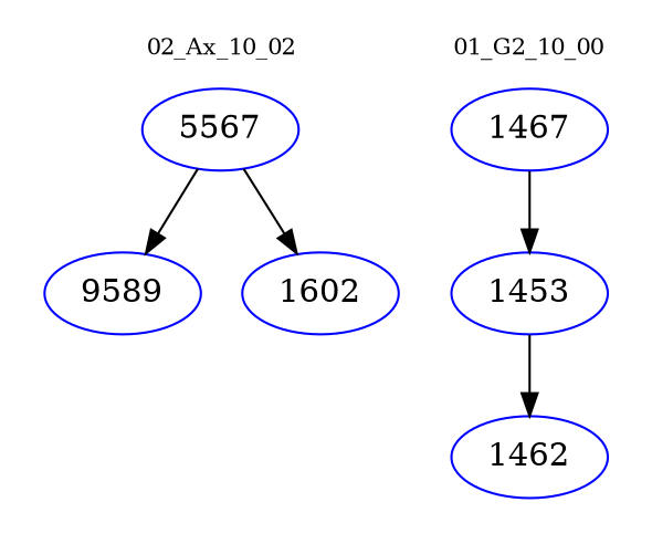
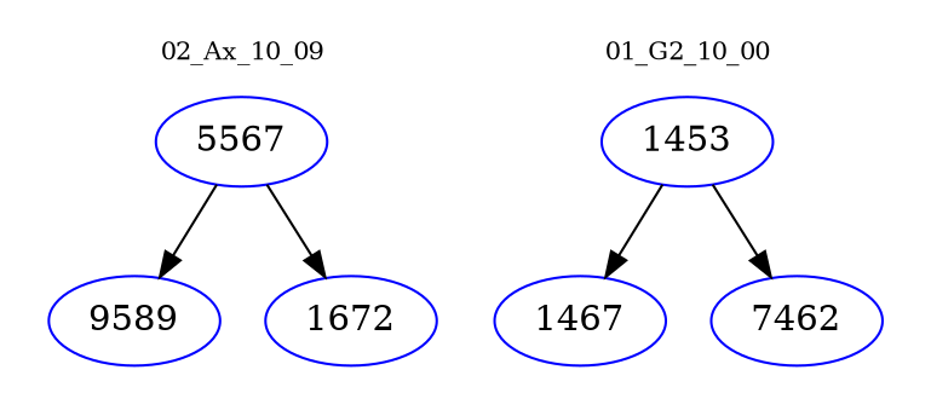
  digraph {
    node [color=blue]
    edge [color=black]
    n1 [label=5567]
    n2 [label=9589]
-   n3 [label=1602]
+   n3 [label=1672]
    n4 [label=1453]
    n5 [label=1467]
-   n6 [label=1462]
+   n6 [label=7462]
    subgraph cluster_1 {
      color=white
      fontsize=10
-     label="02_Ax_10_02"
+     label="02_Ax_10_09"
      n1
      n2
      n3
    }
    subgraph cluster_2 {
      color=white
      fontsize=10
      label="01_G2_10_00"
      n4
      n5
      n6
    }
    n1 -> n2
    n1 -> n3
-   n5 -> n4
+   n4 -> n5
    n4 -> n6
  }
